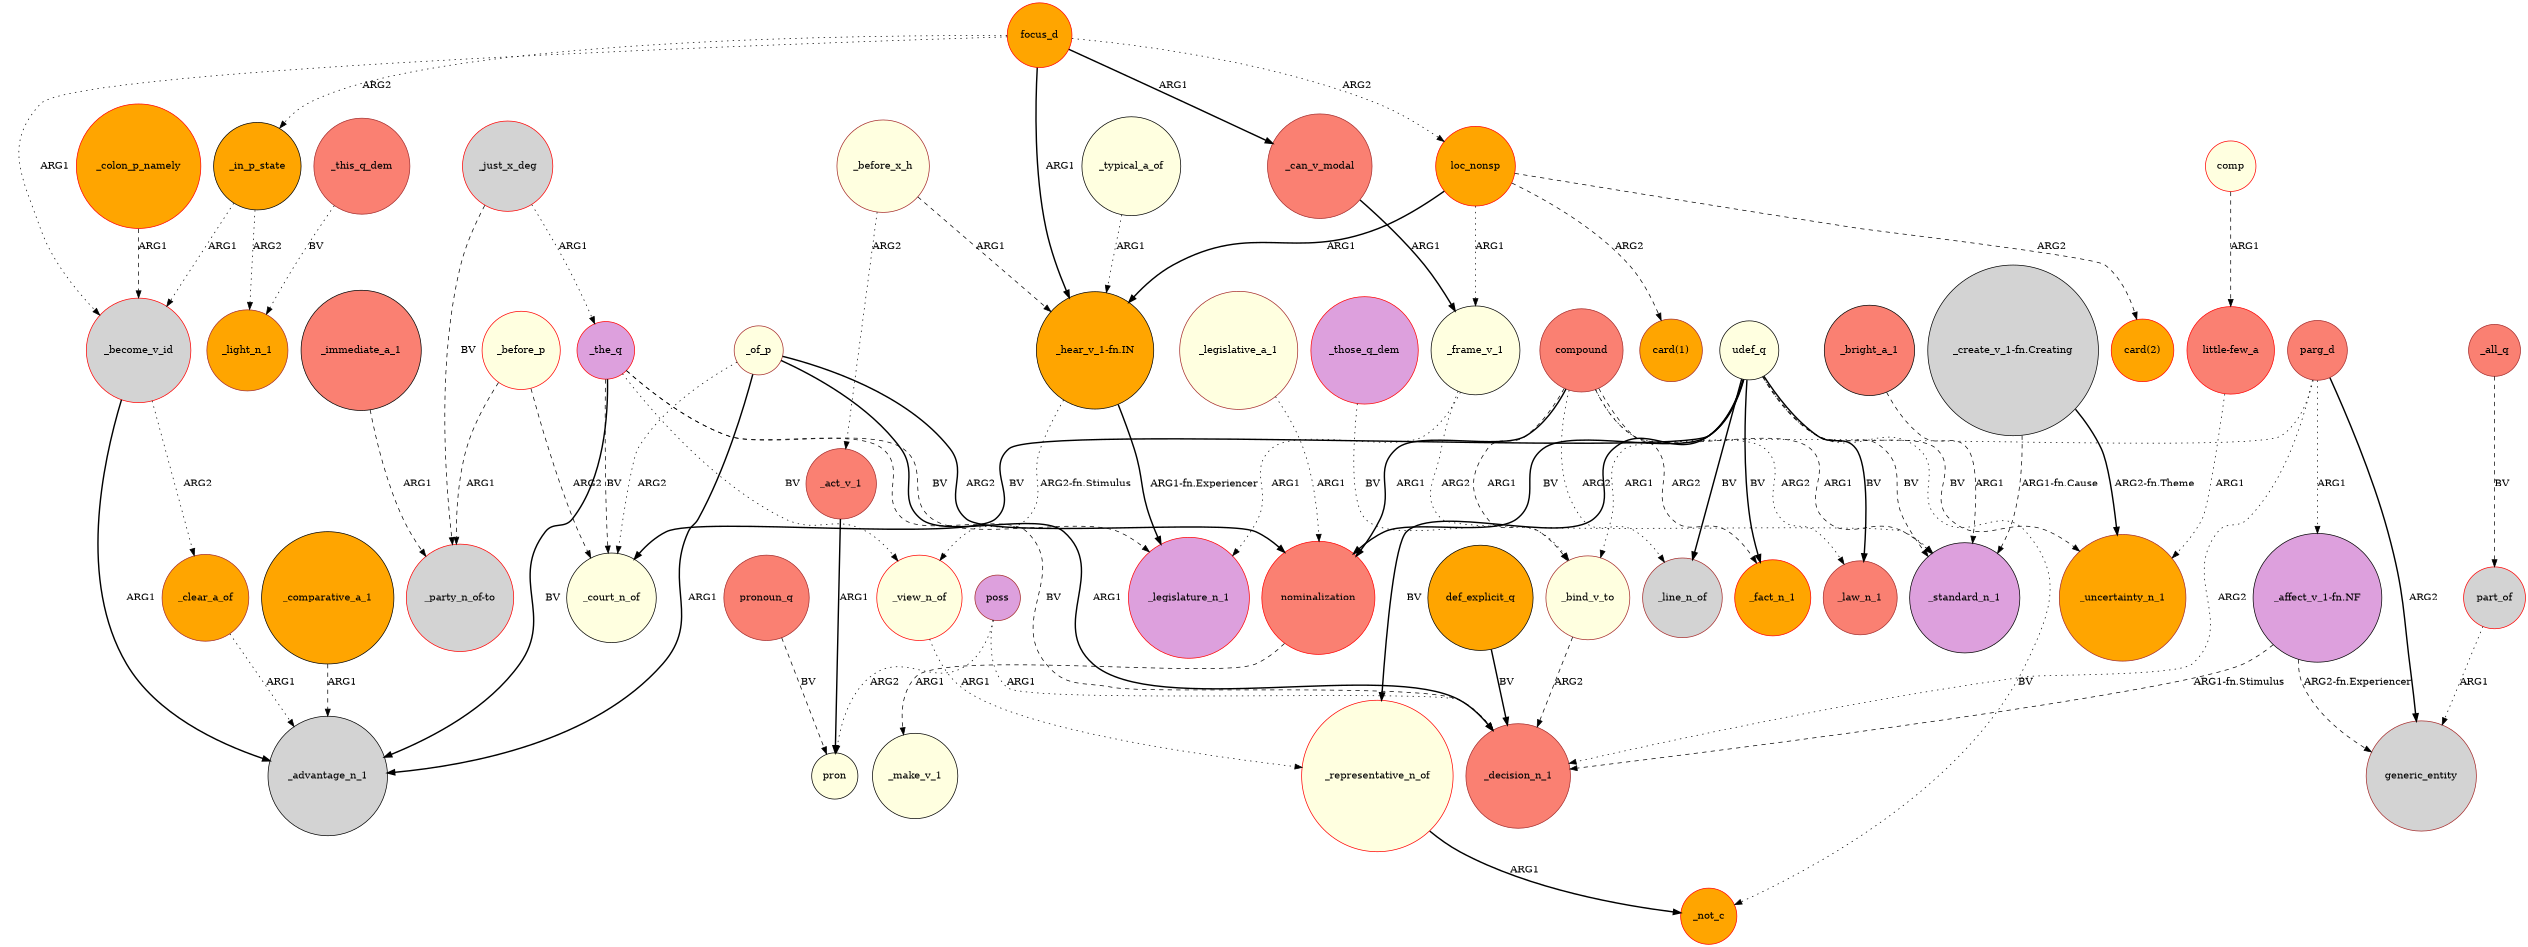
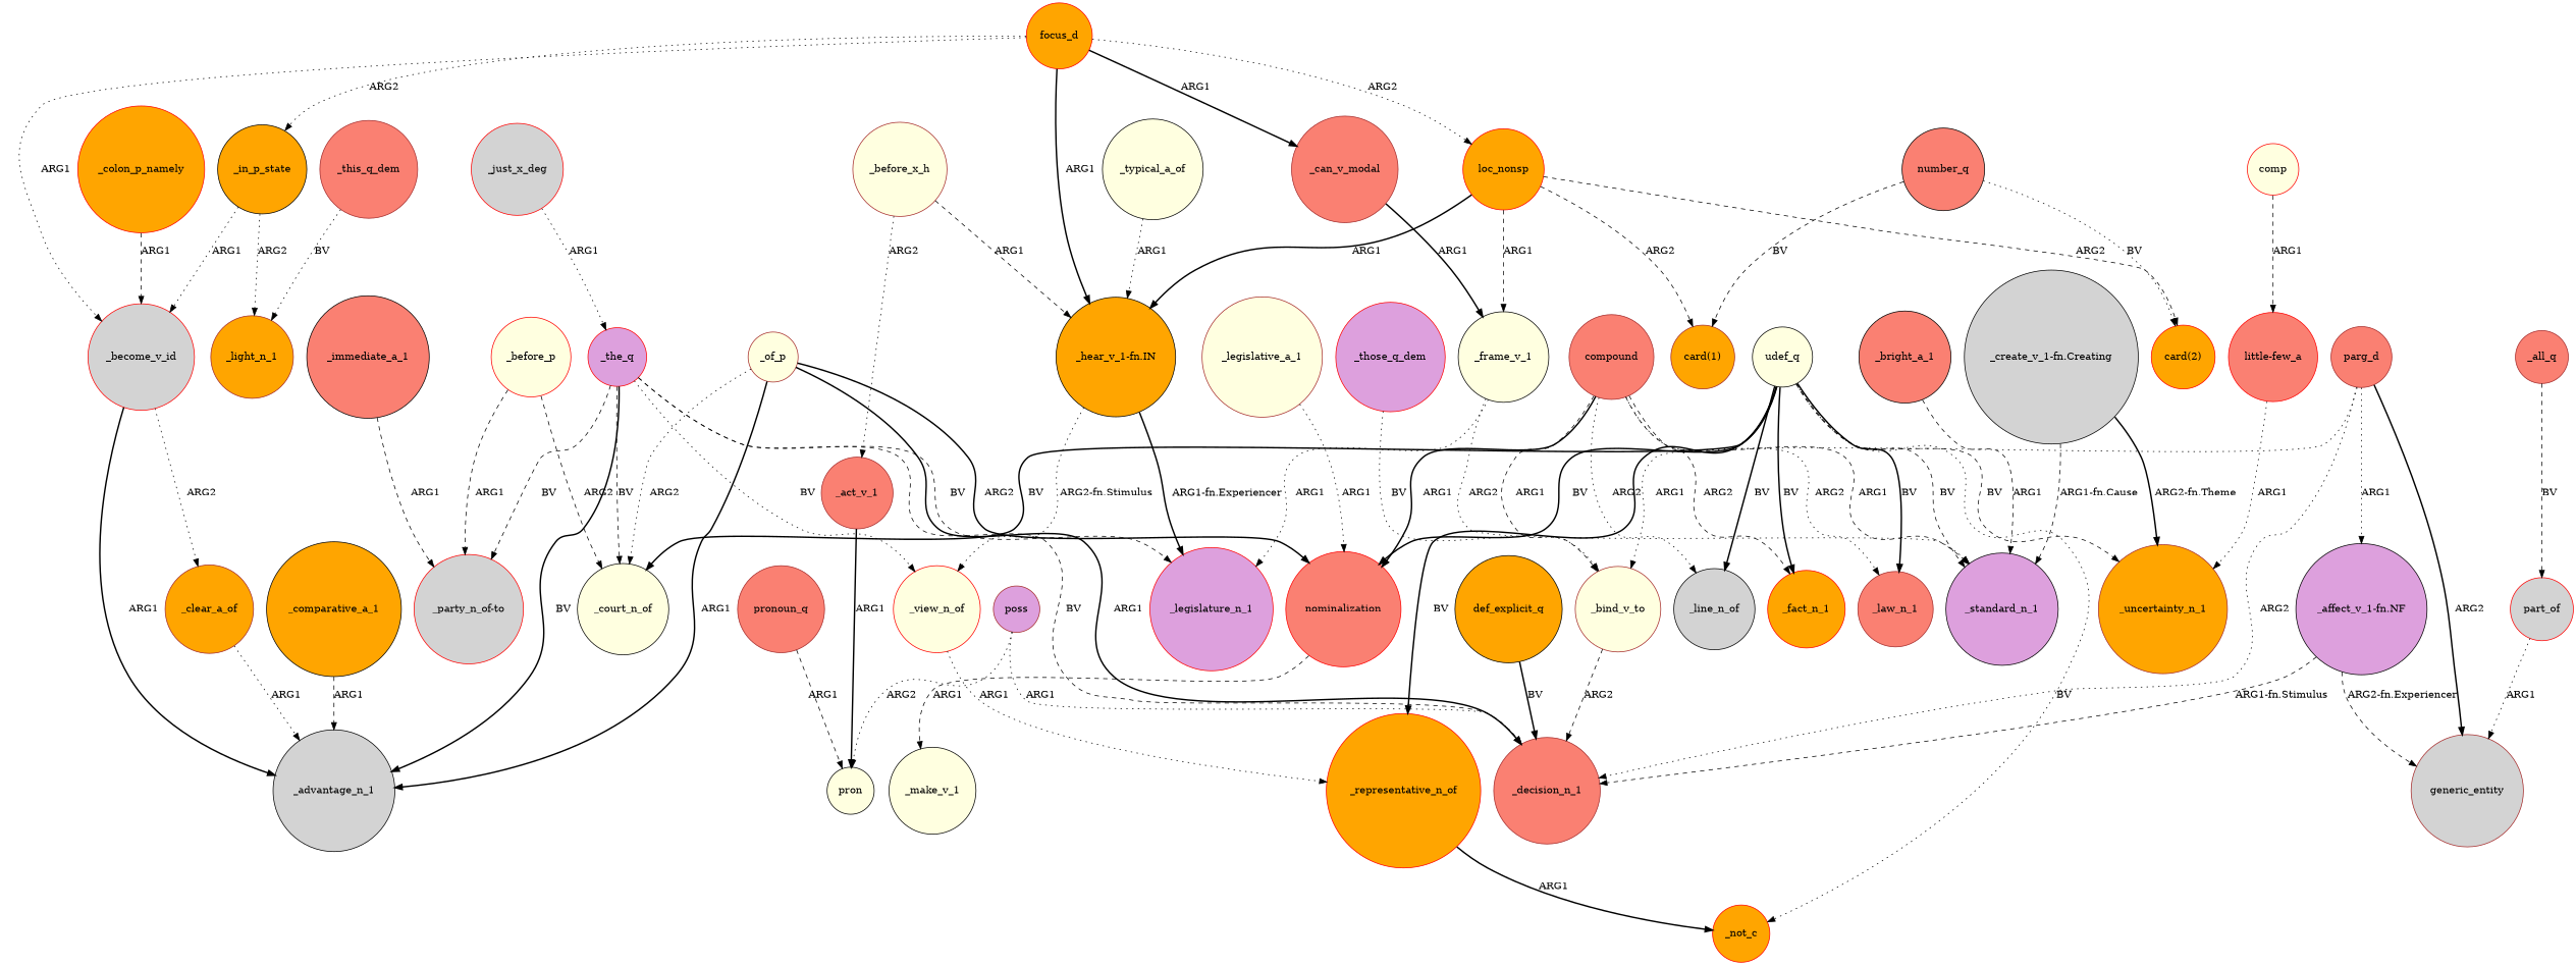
  digraph {
    node [color=brown fillcolor=orange shape=circle style=filled]
    edge [style=dotted]
    _of_p [fillcolor=lightyellow]
    _advantage_n_1 [color=black fillcolor=lightgrey]
    nominalization [color=red fillcolor=salmon]
    _court_n_of [color=black fillcolor=lightyellow]
    _decision_n_1 [fillcolor=salmon]
    _make_v_1 [color=black fillcolor=lightyellow]
    _legislative_a_1 [fillcolor=lightyellow]
    _all_q [fillcolor=salmon]
    part_of [color=red fillcolor=lightgrey]
    generic_entity [fillcolor=lightgrey]
    _comparative_a_1 [color=black]
    udef_q [color=black fillcolor=lightyellow]
    _law_n_1 [fillcolor=salmon]
    _uncertainty_n_1
    _not_c [color=red]
-   _line_n_of [fillcolor=lightgrey]
+   _line_n_of [color=black fillcolor=lightgrey]
    _standard_n_1 [color=black fillcolor=plum]
-   _representative_n_of [color=red fillcolor=lightyellow]
+   _representative_n_of [color=red]
    _fact_n_1 [color=red]
    "_hear_v_1-fn.IN" [color=black]
    _legislature_n_1 [color=red fillcolor=plum]
    _view_n_of [color=red fillcolor=lightyellow]
    "_affect_v_1-fn.NF" [color=black fillcolor=plum]
    _in_p_state [color=black]
    _become_v_id [color=red fillcolor=lightgrey]
    _light_n_1
    _clear_a_of
    focus_d [color=red]
    loc_nonsp [color=red]
    _can_v_modal [fillcolor=salmon]
    _frame_v_1 [color=black fillcolor=lightyellow]
    "card(1)"
    "card(2)" [color=red]
    pronoun_q [fillcolor=salmon]
    pron [color=black fillcolor=lightyellow]
    _act_v_1 [fillcolor=salmon]
    _this_q_dem [fillcolor=salmon]
    compound [fillcolor=salmon]
    _bind_v_to [fillcolor=lightyellow]
    _before_p [color=red fillcolor=lightyellow]
    "_party_n_of-to" [color=red fillcolor=lightgrey]
    _before_x_h [fillcolor=lightyellow]
    "_create_v_1-fn.Creating" [color=black fillcolor=lightgrey]
    parg_d [fillcolor=salmon]
    _the_q [color=red fillcolor=plum]
    _just_x_deg [color=red fillcolor=lightgrey]
    _typical_a_of [color=black fillcolor=lightyellow]
+   number_q [color=black fillcolor=salmon]
    comp [color=red fillcolor=lightyellow]
    "little-few_a" [color=red fillcolor=salmon]
    _immediate_a_1 [color=black fillcolor=salmon]
    def_explicit_q [color=black]
    _bright_a_1 [color=black fillcolor=salmon]
    poss [fillcolor=plum]
    _colon_p_namely [color=red]
    _those_q_dem [color=red fillcolor=plum]
    _of_p -> _advantage_n_1 [label=ARG1 style=bold]
    _of_p -> nominalization [label=ARG2 style=bold]
    _of_p -> _court_n_of [label=ARG2]
    _of_p -> _decision_n_1 [label=ARG1 style=bold]
    nominalization -> _make_v_1 [label=ARG1 style=dashed]
    _legislative_a_1 -> nominalization [label=ARG1]
    _all_q -> part_of [label=BV style=dashed]
    part_of -> generic_entity [label=ARG1]
    _comparative_a_1 -> _advantage_n_1 [label=ARG1 style=dashed]
    udef_q -> nominalization [label=BV style=bold]
    udef_q -> _court_n_of [label=BV style=bold]
    udef_q -> _law_n_1 [label=BV style=bold]
    udef_q -> _uncertainty_n_1 [label=BV style=dashed]
    udef_q -> _not_c [label=BV]
    udef_q -> _line_n_of [label=BV style=bold]
    udef_q -> _standard_n_1 [label=BV style=dashed]
    udef_q -> _representative_n_of [label=BV style=bold]
    udef_q -> _fact_n_1 [label=BV style=bold]
    _representative_n_of -> _not_c [label=ARG1 style=bold]
    "_hear_v_1-fn.IN" -> _legislature_n_1 [label="ARG1-fn.Experiencer" style=bold]
    "_hear_v_1-fn.IN" -> _view_n_of [label="ARG2-fn.Stimulus"]
    _view_n_of -> _representative_n_of [label=ARG1]
    "_affect_v_1-fn.NF" -> _decision_n_1 [label="ARG1-fn.Stimulus" style=dashed]
    "_affect_v_1-fn.NF" -> generic_entity [label="ARG2-fn.Experiencer" style=dashed]
    _in_p_state -> _become_v_id [label=ARG1]
    _in_p_state -> _light_n_1 [label=ARG2]
    _become_v_id -> _advantage_n_1 [label=ARG1 style=bold]
    _become_v_id -> _clear_a_of [label=ARG2]
    _clear_a_of -> _advantage_n_1 [label=ARG1]
    focus_d -> "_hear_v_1-fn.IN" [label=ARG1 style=bold]
    focus_d -> _in_p_state [label=ARG2]
    focus_d -> _become_v_id [label=ARG1]
    focus_d -> loc_nonsp [label=ARG2]
    focus_d -> _can_v_modal [label=ARG1 style=bold]
    loc_nonsp -> "_hear_v_1-fn.IN" [label=ARG1 style=bold]
-   loc_nonsp -> _frame_v_1 [label=ARG1]
+   loc_nonsp -> _frame_v_1 [label=ARG1 style=dashed]
    loc_nonsp -> "card(1)" [label=ARG2 style=dashed]
    loc_nonsp -> "card(2)" [label=ARG2 style=dashed]
    _can_v_modal -> _frame_v_1 [label=ARG1 style=bold]
    _frame_v_1 -> _standard_n_1 [label=ARG2]
    _frame_v_1 -> _legislature_n_1 [label=ARG1]
-   pronoun_q -> pron [label=BV style=dashed]
+   pronoun_q -> pron [label=ARG1 style=dashed]
    _act_v_1 -> pron [label=ARG1 style=bold]
    _this_q_dem -> _light_n_1 [label=BV]
    compound -> nominalization [label=ARG1 style=bold]
    compound -> _law_n_1 [label=ARG2]
    compound -> _line_n_of [label=ARG2]
    compound -> _standard_n_1 [label=ARG1 style=dashed]
    compound -> _fact_n_1 [label=ARG2 style=dashed]
    compound -> _bind_v_to [label=ARG1 style=dashed]
    _bind_v_to -> _decision_n_1 [label=ARG2 style=dashed]
    _before_p -> _court_n_of [label=ARG2 style=dashed]
    _before_p -> "_party_n_of-to" [label=ARG1 style=dashed]
    _before_x_h -> "_hear_v_1-fn.IN" [label=ARG1 style=dashed]
    _before_x_h -> _act_v_1 [label=ARG2]
    "_create_v_1-fn.Creating" -> _uncertainty_n_1 [label="ARG2-fn.Theme" style=bold]
    "_create_v_1-fn.Creating" -> _standard_n_1 [label="ARG1-fn.Cause" style=dashed]
    parg_d -> _decision_n_1 [label=ARG2]
    parg_d -> generic_entity [label=ARG2 style=bold]
    parg_d -> "_affect_v_1-fn.NF" [label=ARG1]
    parg_d -> _bind_v_to [label=ARG1]
    _the_q -> _advantage_n_1 [label=BV style=bold]
    _the_q -> _court_n_of [label=BV style=dashed]
    _the_q -> _decision_n_1 [label=BV style=dashed]
    _the_q -> _legislature_n_1 [label=BV style=dashed]
    _the_q -> _view_n_of [label=BV]
-   _just_x_deg -> "_party_n_of-to" [label=BV style=dashed]
+   _the_q -> "_party_n_of-to" [label=BV style=dashed]
    _just_x_deg -> _the_q [label=ARG1]
    _typical_a_of -> "_hear_v_1-fn.IN" [label=ARG1]
+   number_q -> "card(1)" [label=BV style=dashed]
+   number_q -> "card(2)" [label=BV]
    comp -> "little-few_a" [label=ARG1 style=dashed]
    "little-few_a" -> _uncertainty_n_1 [label=ARG1]
    _immediate_a_1 -> "_party_n_of-to" [label=ARG1 style=dashed]
    def_explicit_q -> _decision_n_1 [label=BV style=bold]
    _bright_a_1 -> _standard_n_1 [label=ARG1 style=dashed]
    poss -> _decision_n_1 [label=ARG1]
    poss -> pron [label=ARG2]
    _colon_p_namely -> _become_v_id [label=ARG1 style=dashed]
    _those_q_dem -> _bind_v_to [label=BV]
  }
